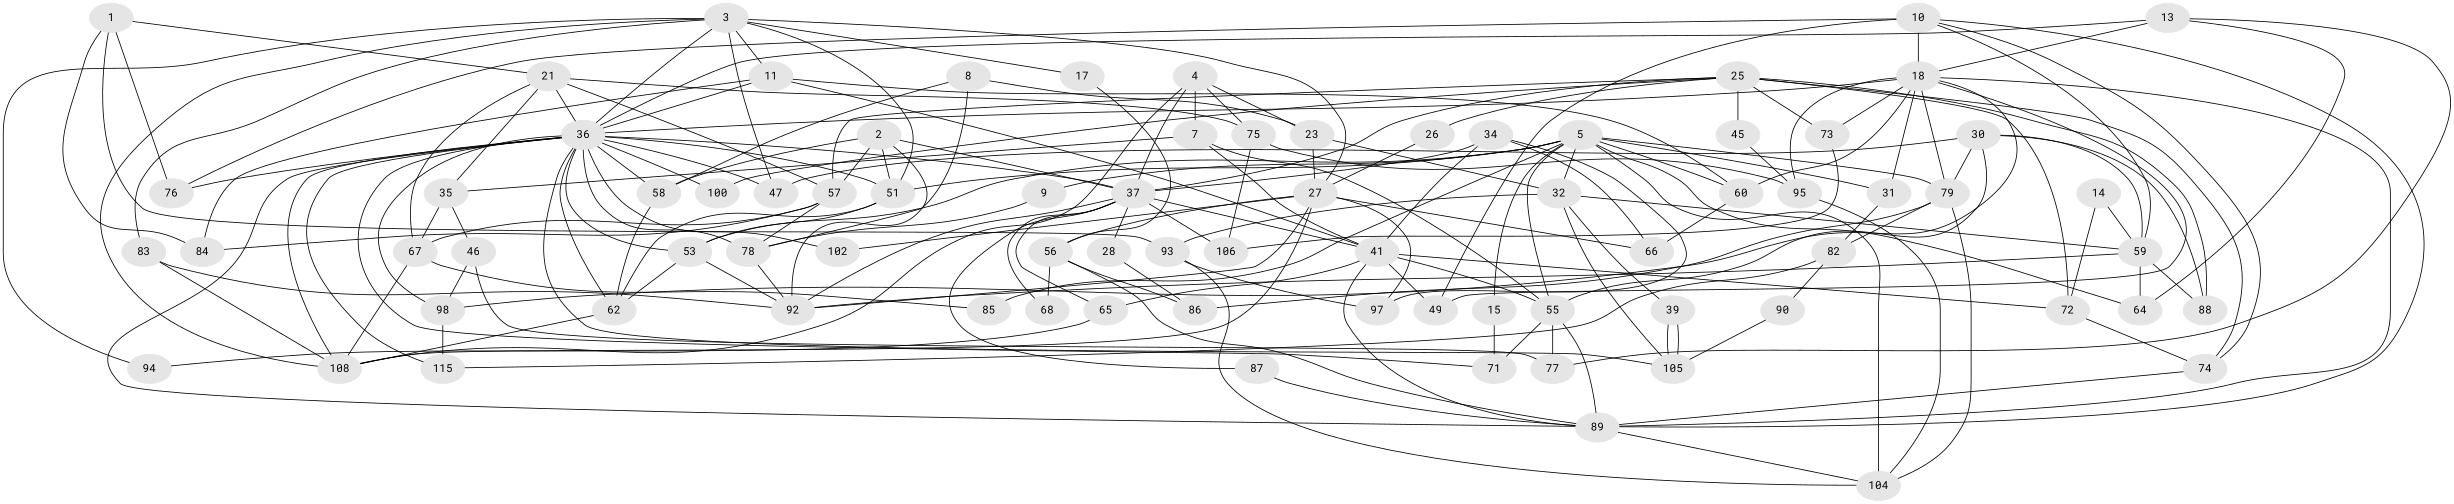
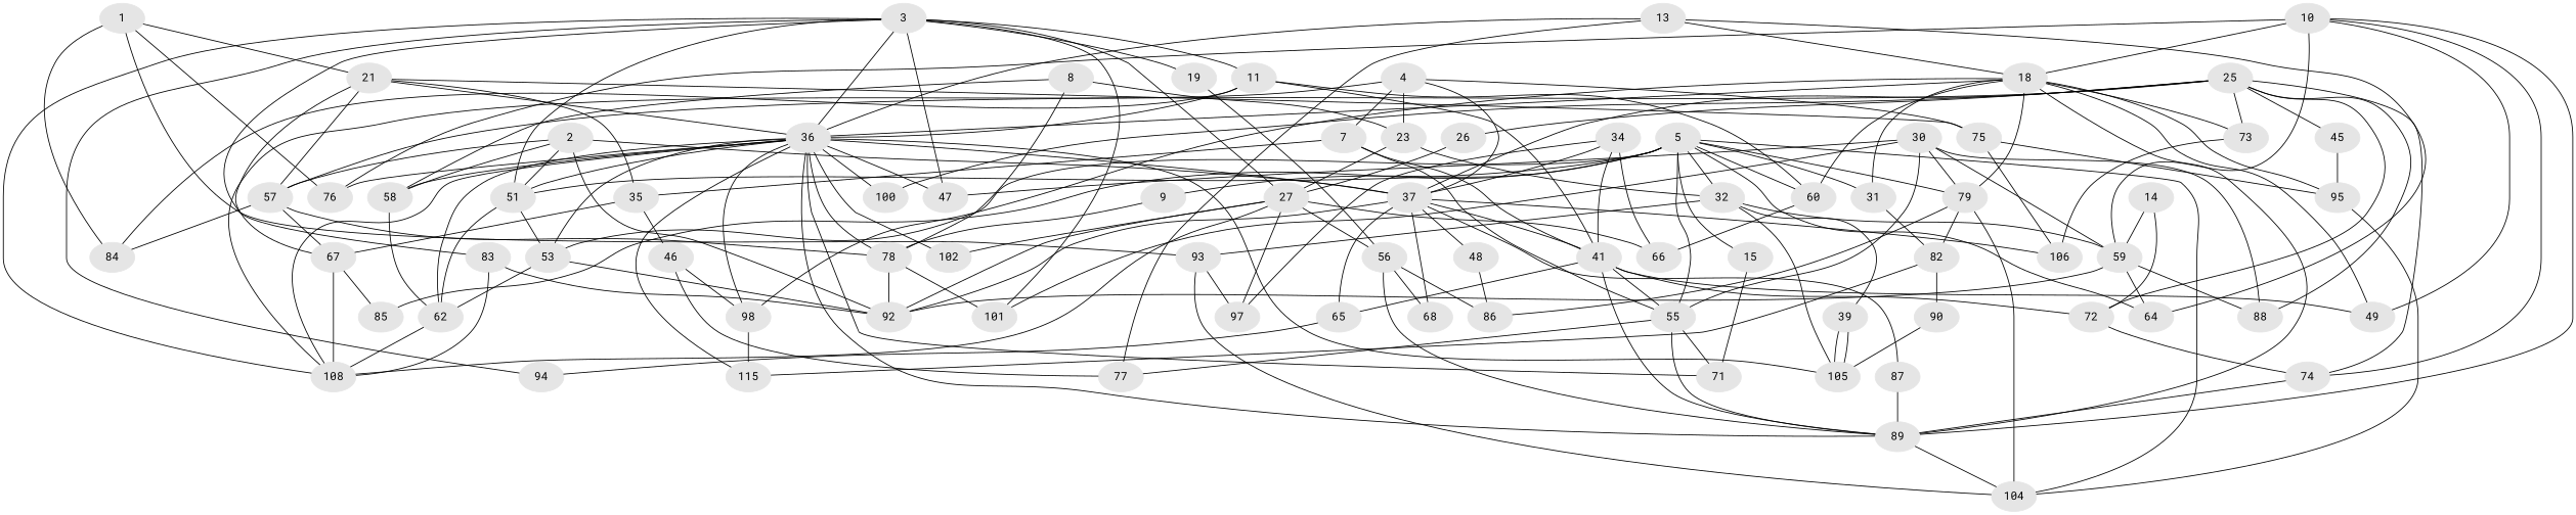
  graph {
    fontname="Roboto Mono"
    node [color=gray90 fontname="Roboto Mono" style=filled]
    edge [fontname="Roboto Mono"]
    1 [super="+22"]
    21 [super="+43"]
    84
    93
    n5 [label=76]
    57
    36 [super="+50+38"]
    75
    35
    67
    104
    97
    2 [super="+17"]
    37 [super="+76"]
    51
    58
    92 [super="+113"]
    41 [super="+42+54"]
    68
-   48 [label=28]
+   48
    65
    87
    106
    53 [super="+80"]
    62 [super="+110"]
    78 [super="+99"]
    3 [super="+12+29+28"]
    11 [super="+16"]
-   19 [label=17]
+   19
    27
    47
    83
    94
+   101
    108 [super="+111"]
    60
    56
    102
    66
    89 [super="+107"]
    71
    98
    100
    105
    115
    4
    7
    23
    55 [super="+81"]
    32
    95
    5 [super="+6"]
    9
    15
    31
    64
    79
    85
    82
    59 [super="+109"]
    39
    77
    86
    46
    49
    72
    8
    10 [super="+70"]
    18 [super="+20+33"]
    74
    73
    88
    13
    14
    25 [super="+103"]
    26
    45
    30 [super="+69+52"]
    90
    34
    1 -- 21
    1 -- 84
    1 -- 93
    1 -- n5
    21 -- 57
    21 -- 36
    21 -- 75
    21 -- 35
    21 -- 67
    93 -- 104
    93 -- 97
    57 -- 84
    57 -- 67
    57 -- 78
    36 -- n5
    36 -- 37
    36 -- 51
    36 -- 58
    36 -- 53
    36 -- 62
    36 -- 78 [weight=2]
    36 -- 47
    36 -- 108
    36 -- 102
    36 -- 89
    36 -- 71
    36 -- 98
    36 -- 100
    36 -- 105
    36 -- 115
    75 -- 106
    75 -- 95
    35 -- 67
    35 -- 46
    67 -- 108
    67 -- 85
    2 -- 57
    2 -- 37 [weight=2]
    2 -- 51
    2 -- 58
    2 -- 92
    37 -- 92
    37 -- 41
    37 -- 68
    37 -- 48
    37 -- 65
    37 -- 87
    37 -- 106
    51 -- 53
    51 -- 62
    58 -- 62
    41 -- 65
    41 -- 89
    41 -- 55
    41 -- 49
    41 -- 72
    48 -- 86
    65 -- 94
    87 -- 89
    53 -- 92
    53 -- 62
    62 -- 108
    78 -- 92
+   78 -- 101
    3 -- 36
    3 -- 51
    3 -- 11
    3 -- 19
    3 -- 27
    3 -- 47
    3 -- 83
    3 -- 94
+   3 -- 101
    3 -- 108
    11 -- 84
    11 -- 36
    11 -- 41
    11 -- 60
    19 -- 56
    27 -- 97
    27 -- 92
    27 -- 108
    27 -- 56
    27 -- 102
    27 -- 66
    83 -- 92
    83 -- 108
    60 -- 66
    56 -- 68
    56 -- 89
    56 -- 86
    89 -- 104
    98 -- 115
    4 -- 75
    4 -- 37
    4 -- 108
    4 -- 7
    4 -- 23
    7 -- 35
    7 -- 41
    7 -- 55
    23 -- 27
    23 -- 32
    55 -- 89
    55 -- 71
    55 -- 77
    32 -- 93
    32 -- 105
    32 -- 59
    32 -- 39
    95 -- 104
    5 -- 104
    5 -- 51
    5 -- 53
    5 -- 60
    5 -- 55
    5 -- 32
    5 -- 9
    5 -- 15
    5 -- 31
    5 -- 64
    5 -- 79
    5 -- 85 [weight=2]
    9 -- 78
    15 -- 71
    31 -- 82
    79 -- 104
    79 -- 82
    79 -- 86
    82 -- 115
    82 -- 90
    59 -- 92
    59 -- 64
    59 -- 88
    39 -- 105
    39 -- 105
    46 -- 98
    46 -- 77
    72 -- 74
    8 -- 58
    8 -- 78
    8 -- 23
    10 -- n5
    10 -- 89
    10 -- 59
    10 -- 49
    10 -- 18 [weight=2]
    10 -- 74
    18 -- 36 [weight=2]
    18 -- 60
    18 -- 89
    18 -- 98
    18 -- 95
    18 -- 31
    18 -- 79
    18 -- 49
    18 -- 73
    74 -- 89
    73 -- 106
    13 -- 36
    13 -- 64
    13 -- 77
    13 -- 18
    14 -- 59
    14 -- 72
    25 -- 57
    25 -- 37
    25 -- 100
    25 -- 72
    25 -- 74
    25 -- 73
    25 -- 88
    25 -- 26
    25 -- 45
    26 -- 27
    45 -- 95
    30 -- 47
+   30 -- 101
    30 -- 55
    30 -- 79
    30 -- 59
    30 -- 88
    90 -- 105
    34 -- 97
    34 -- 37
    34 -- 41
    34 -- 66
  }
